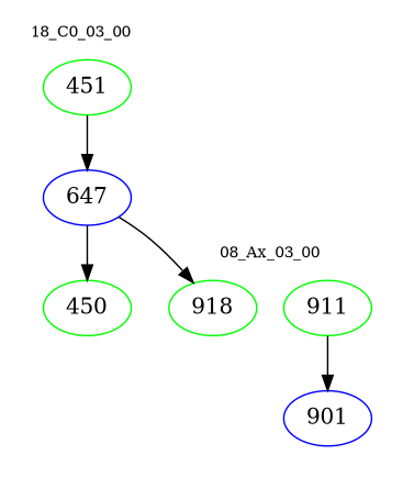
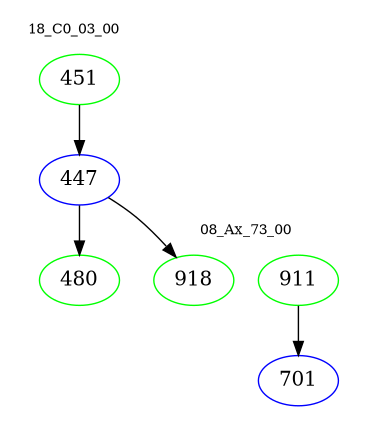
  digraph {
    node [color=green]
    edge [color=black]
    n1 [label=911]
-   n2 [color=blue label=901]
+   n2 [color=blue label=701]
    n3 [label=918]
    n4 [label=451]
-   n5 [color=blue label=647]
-   n6 [label=450]
+   n5 [color=blue label=447]
+   n6 [label=480]
    subgraph cluster_1 {
      color=white
      fontsize=10
-     label="08_Ax_03_00"
+     label="08_Ax_73_00"
      n1
      n2
      n3
    }
    subgraph cluster_2 {
      color=white
      fontsize=10
      label="18_C0_03_00"
      n4
      n5
      n6
    }
    n1 -> n2
    n4 -> n5
    n5 -> n3
    n5 -> n6
  }
